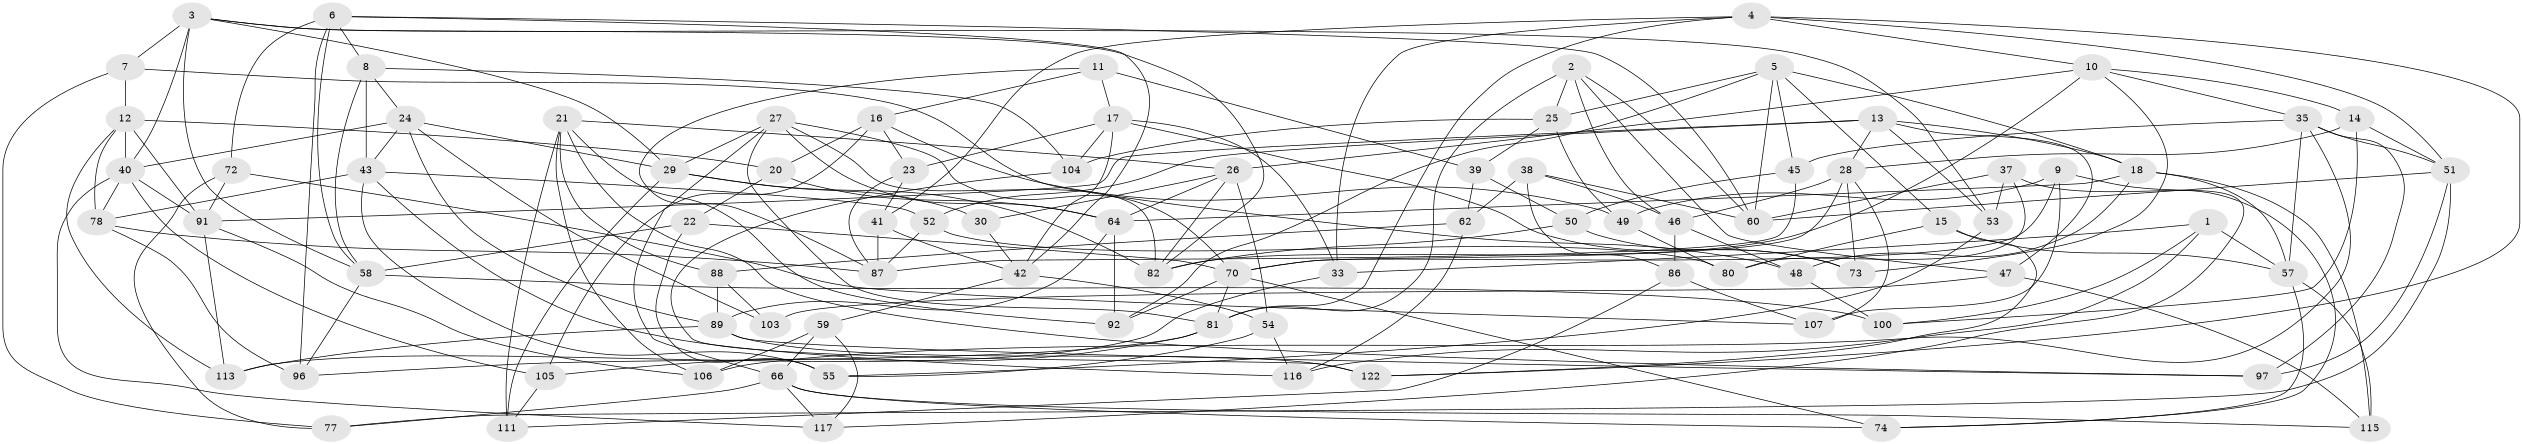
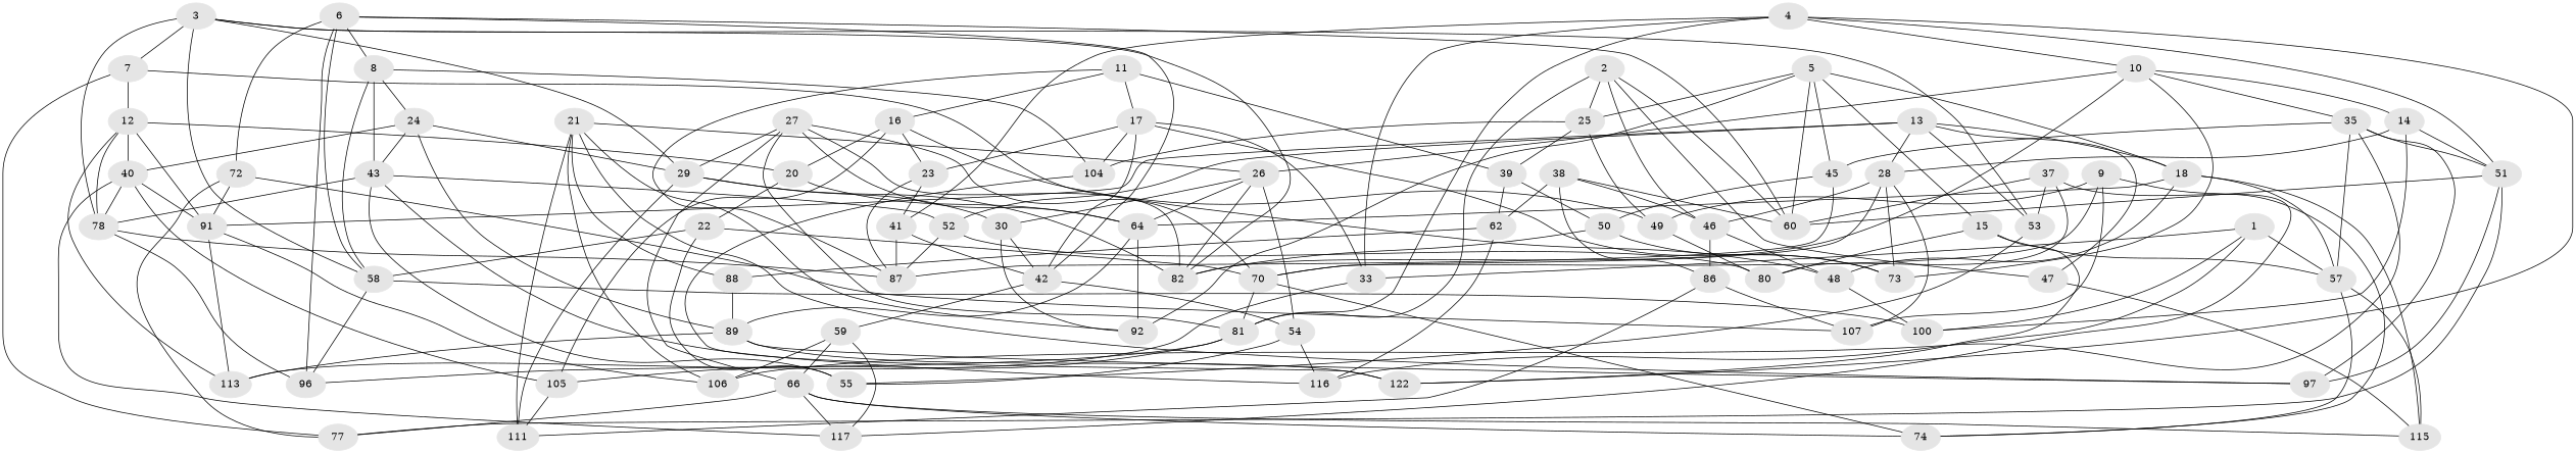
  graph {
    node [color=gray90 style=filled]
    1
    33
    57 [super="+99"]
    100
    116
    113
    74
    115
    2 [super="+95"]
    25 [super="+44"]
    60 [super="+85"]
    n12 [label=47]
    81 [super="+108"]
    46
    104
    49
    39
-   103
    96
    105
    3 [super="+119"]
    7
    29 [super="+120"]
    53
    58 [super="+69"]
    78 [super="+94"]
    82 [super="+102"]
    12 [super="+93"]
    48
    77
    111
    30
    55
    87 [super="+98"]
    4 [super="+36"]
    10 [super="+34"]
    41
    51 [super="+61"]
    122
    14
    26 [super="+75"]
    35 [super="+112"]
    73
    42 [super="+109"]
    97
    5 [super="+118"]
    15
    18 [super="+83"]
    45
    92
    80
    64 [super="+79"]
    50
    6 [super="+63"]
    8 [super="+65"]
    72
    24 [super="+31"]
    43 [super="+68"]
    54
    59
    107
    91 [super="+121"]
    20 [super="+47"]
    40 [super="+76"]
    22
    89 [super="+110"]
    52
    9
    70 [super="+90"]
    28 [super="+71"]
    106
    16 [super="+56"]
    23
    11
    17 [super="+19"]
    62
    117
    13 [super="+32"]
    21 [super="+101"]
    88
    27 [super="+114"]
    66 [super="+84"]
    86
    37
    38
    1 -- 33
    1 -- 57
    1 -- 100
    1 -- 116
    33 -- 113
    57 -- 74
    57 -- 115
    2 -- 25 [weight=2]
    2 -- 60
    2 -- n12
    2 -- 81
    2 -- 46
    25 -- 104
    25 -- 49
    25 -- 39
    n12 -- 115
-   n12 -- 103
    81 -- 96
    81 -- 105
    46 -- 48
    46 -- 86
    104 -- 122
    49 -- 80
    39 -- 50
    39 -- 62
    105 -- 111
    3 -- 7
    3 -- 29
    3 -- 53
    3 -- 58
-   3 -- 40
+   3 -- 78
    3 -- 82
    7 -- 12
    7 -- 48
    7 -- 77
    29 -- 82
    29 -- 111
    29 -- 30
    53 -- 55
    58 -- 100
    58 -- 96
    78 -- 96
    78 -- 87
    12 -- 113
    12 -- 78
    12 -- 91
    12 -- 20
    12 -- 40
    48 -- 100
    30 -- 42
-   70 -- 92
+   30 -- 92
    4 -- 33
    4 -- 81
    4 -- 10
    4 -- 41
    4 -- 51
    4 -- 122
    10 -- 82
    10 -- 14
    10 -- 26
    10 -- 35
    10 -- 73
    41 -- 87
    41 -- 42
    51 -- 60
    51 -- 77
    51 -- 97
    14 -- 100
    14 -- 51
    14 -- 28
    26 -- 82
    26 -- 30
    26 -- 64
    26 -- 54
    35 -- 57
    35 -- 51
    35 -- 97
    35 -- 45
    35 -- 106
    42 -- 54
    42 -- 59
    5 -- 25
    5 -- 60
    5 -- 15
    5 -- 18
    5 -- 45
    5 -- 92
    15 -- 57
    15 -- 122
    15 -- 80
    18 -- 57
    18 -- 115
    18 -- 48
    18 -- 64
    45 -- 87
    45 -- 50
    64 -- 92
    64 -- 89
    50 -- 82
    50 -- 73
    6 -- 60
    6 -- 96
    6 -- 58
    6 -- 42
    6 -- 8
    6 -- 72
    8 -- 104
    8 -- 58
    8 -- 24
    8 -- 43
    72 -- 77
    72 -- 107
    72 -- 91
-   24 -- 103
    24 -- 29
    24 -- 43
    24 -- 40
    24 -- 89
    43 -- 116
    43 -- 78
    43 -- 55
    43 -- 52
    54 -- 116
    54 -- 55
    59 -- 106
    59 -- 117
    59 -- 66
    91 -- 113
    91 -- 106
    20 -- 64
    20 -- 22
    40 -- 105
    40 -- 78
    40 -- 91
    40 -- 117
    22 -- 58
    22 -- 55
    22 -- 70
    89 -- 113
    89 -- 122
    89 -- 97
    52 -- 87
    52 -- 80
    9 -- 74
    9 -- 49
    9 -- 107
    9 -- 70
    70 -- 74
    70 -- 81
    28 -- 46
    28 -- 73
    28 -- 107
    28 -- 70
    16 -- 49
    16 -- 105
    16 -- 20 [weight=2]
    16 -- 23
    23 -- 87
    23 -- 41
    11 -- 39
    11 -- 87
    11 -- 16
    11 -- 17
    17 -- 33
    17 -- 104
    17 -- 73
    17 -- 42
    17 -- 23
    62 -- 116
    62 -- 88
    13 -- n12
    13 -- 53
    13 -- 18
    13 -- 91
    13 -- 52
    13 -- 28
    21 -- 111
    21 -- 26
    21 -- 97
    21 -- 92
    21 -- 106
    21 -- 88
-   88 -- 103
    88 -- 89
    27 -- 81
    27 -- 29
    27 -- 82
    27 -- 64
    27 -- 70
    27 -- 66
    66 -- 74
    66 -- 115
    66 -- 77
    66 -- 117
    86 -- 111
    86 -- 107
    37 -- 60
    37 -- 53
    37 -- 80
    37 -- 117
    38 -- 60
    38 -- 46
    38 -- 62
    38 -- 86
  }
